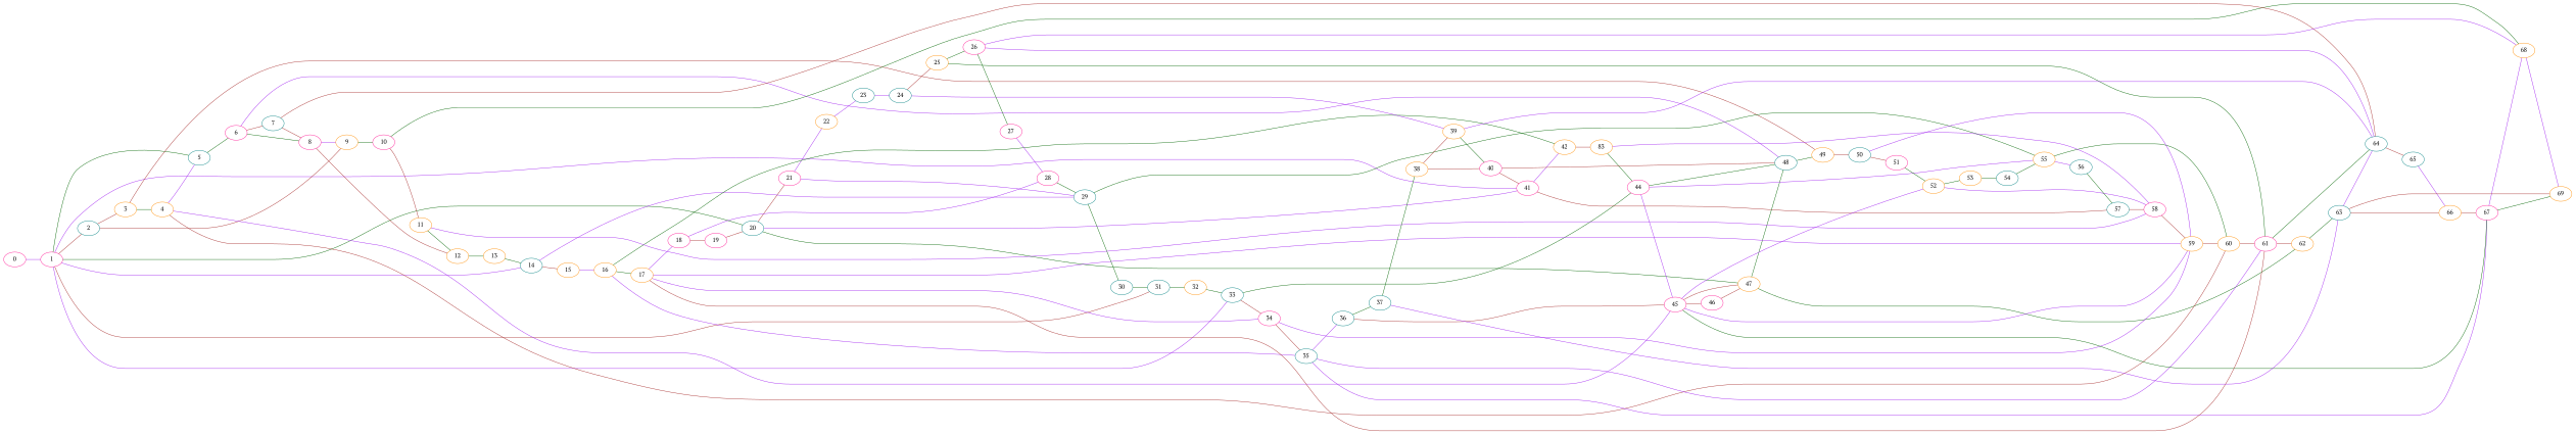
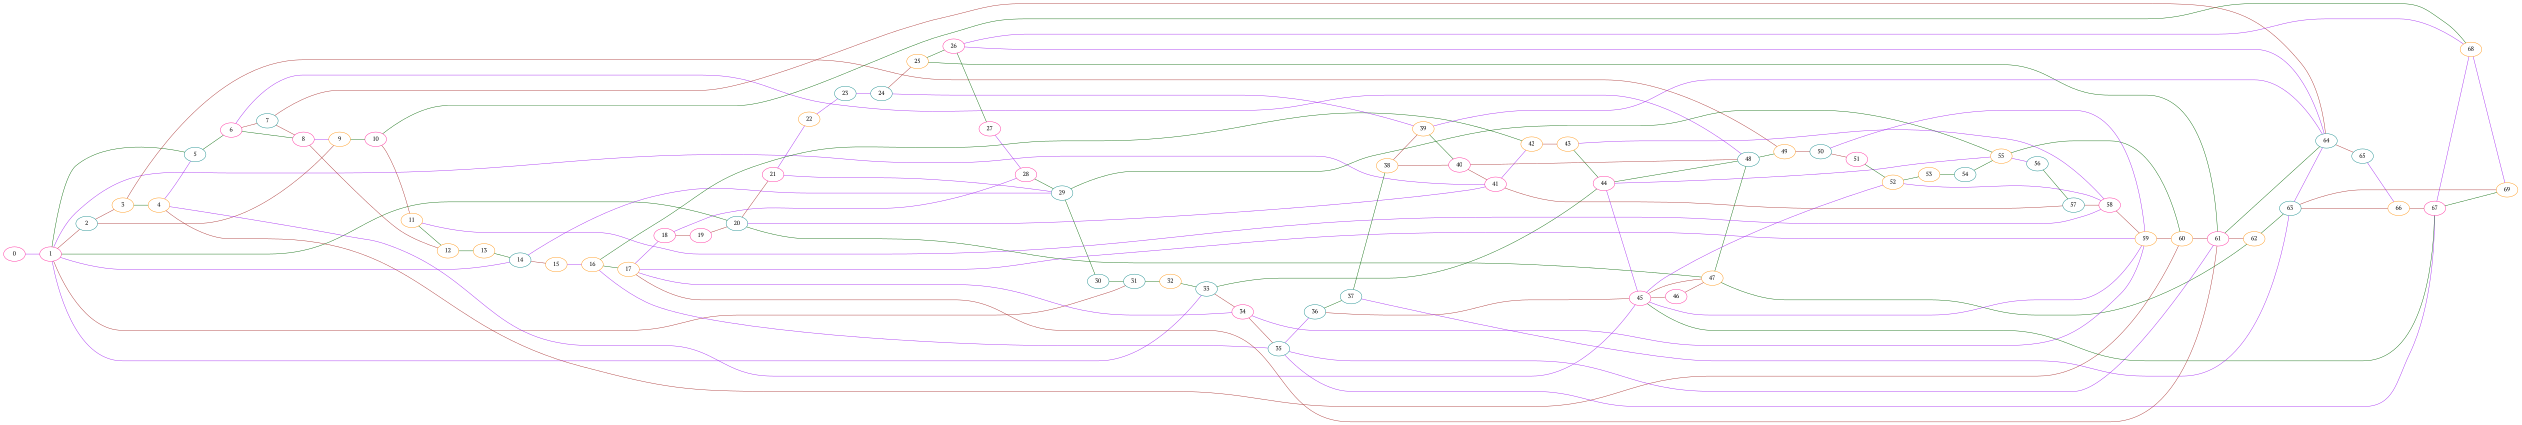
  graph {
    fontname="PT Serif"
    rankdir=LR
    node [color=darkorange fontname="PT Serif"]
    edge [color=purple fontname="PT Serif"]
    0 [color=deeppink]
    1 [color=deeppink]
    2 [color=teal]
    20 [color=teal]
    14 [color=teal]
    33 [color=teal]
    5 [color=teal]
    41 [color=deeppink]
    31 [color=teal]
    3
    9
    21 [color=deeppink]
    47
    15
    29 [color=teal]
    34 [color=deeppink]
    44 [color=deeppink]
    6 [color=deeppink]
    42
    57 [color=teal]
    32
    4
    49
    10 [color=deeppink]
    22
    48 [color=teal]
    62
    16
    30 [color=teal]
    55
    59
    35 [color=teal]
    45 [color=deeppink]
    7 [color=teal]
    8 [color=deeppink]
-   43 [label=83]
+   43
    58 [color=deeppink]
    60
    50 [color=teal]
    11
    68
    67 [color=deeppink]
    46 [color=deeppink]
    52
    61 [color=deeppink]
    51 [color=deeppink]
    69
    53
    64 [color=teal]
    12
    65 [color=teal]
    13
    66
    17
    56 [color=teal]
    18 [color=deeppink]
    36 [color=teal]
    19 [color=deeppink]
    28 [color=deeppink]
    37 [color=teal]
    63 [color=teal]
    23 [color=teal]
    24 [color=teal]
    25
    39
    26 [color=deeppink]
    40 [color=deeppink]
    27 [color=deeppink]
    38
    54 [color=teal]
    0 -- 1
    1 -- 2 [color=brown]
    1 -- 20 [color=darkgreen]
    1 -- 14
    1 -- 33
    1 -- 5 [color=darkgreen]
    1 -- 41
    1 -- 31 [color=brown]
    2 -- 3 [color=brown]
    2 -- 9 [color=brown]
    20 -- 41
    20 -- 21 [color=brown]
    20 -- 47 [color=darkgreen]
    14 -- 15 [color=brown]
    14 -- 29
    33 -- 34 [color=brown]
    33 -- 44 [color=darkgreen]
    5 -- 6 [color=darkgreen]
    41 -- 42
    41 -- 57 [color=brown]
    31 -- 32 [color=darkgreen]
    3 -- 4 [color=darkgreen]
    3 -- 49 [color=brown]
    9 -- 10 [color=darkgreen]
    21 -- 29
    21 -- 22
    47 -- 48 [color=darkgreen]
    47 -- 62 [color=darkgreen]
    15 -- 16
    29 -- 30 [color=darkgreen]
    29 -- 55 [color=darkgreen]
    34 -- 59
    34 -- 35 [color=brown]
    44 -- 48 [color=darkgreen]
    44 -- 55
    44 -- 45
    6 -- 48
    6 -- 7 [color=brown]
    6 -- 8 [color=darkgreen]
    42 -- 43 [color=brown]
    57 -- 58 [color=brown]
    32 -- 33 [color=darkgreen]
    4 -- 5
    4 -- 45
    4 -- 60 [color=brown]
    49 -- 50 [color=brown]
    10 -- 11 [color=brown]
    10 -- 68 [color=darkgreen]
    22 -- 23
    48 -- 49 [color=darkgreen]
    62 -- 63 [color=darkgreen]
    16 -- 42 [color=darkgreen]
    16 -- 35
    16 -- 17 [color=darkgreen]
    30 -- 31 [color=darkgreen]
    55 -- 60 [color=darkgreen]
    55 -- 56
    59 -- 60 [color=brown]
    35 -- 67
    35 -- 61
    35 -- 36
    45 -- 47 [color=brown]
    45 -- 59
    45 -- 67 [color=darkgreen]
    45 -- 46 [color=brown]
    45 -- 52
    7 -- 8 [color=brown]
    7 -- 64 [color=brown]
    8 -- 9
    8 -- 12 [color=brown]
    43 -- 44 [color=darkgreen]
    43 -- 58
    58 -- 59 [color=brown]
    60 -- 61 [color=brown]
    50 -- 59
    50 -- 51 [color=brown]
    11 -- 58
    11 -- 12 [color=darkgreen]
    68 -- 69
    67 -- 68
    67 -- 69 [color=darkgreen]
    46 -- 47 [color=brown]
    52 -- 58
    52 -- 53 [color=darkgreen]
    61 -- 62 [color=brown]
    61 -- 64 [color=darkgreen]
    51 -- 52 [color=darkgreen]
    53 -- 54 [color=darkgreen]
    64 -- 65 [color=brown]
    12 -- 13 [color=darkgreen]
    65 -- 66
    13 -- 14 [color=darkgreen]
    66 -- 67 [color=brown]
    17 -- 34
    17 -- 59
    17 -- 61 [color=brown]
    17 -- 18
    56 -- 57 [color=darkgreen]
    18 -- 19 [color=brown]
    18 -- 28
    36 -- 45 [color=brown]
    36 -- 37 [color=darkgreen]
    19 -- 20 [color=brown]
    28 -- 29 [color=darkgreen]
    37 -- 63
    37 -- 38 [color=darkgreen]
    63 -- 69 [color=brown]
    63 -- 64
    63 -- 66 [color=brown]
    23 -- 24
    24 -- 25 [color=brown]
    24 -- 39
    25 -- 61 [color=darkgreen]
    25 -- 26 [color=darkgreen]
    39 -- 64
    39 -- 40 [color=darkgreen]
    26 -- 68
    26 -- 64
    26 -- 27 [color=darkgreen]
    40 -- 41 [color=brown]
    40 -- 48 [color=brown]
    27 -- 28
    38 -- 39 [color=brown]
    38 -- 40 [color=brown]
    54 -- 55 [color=darkgreen]
  }
